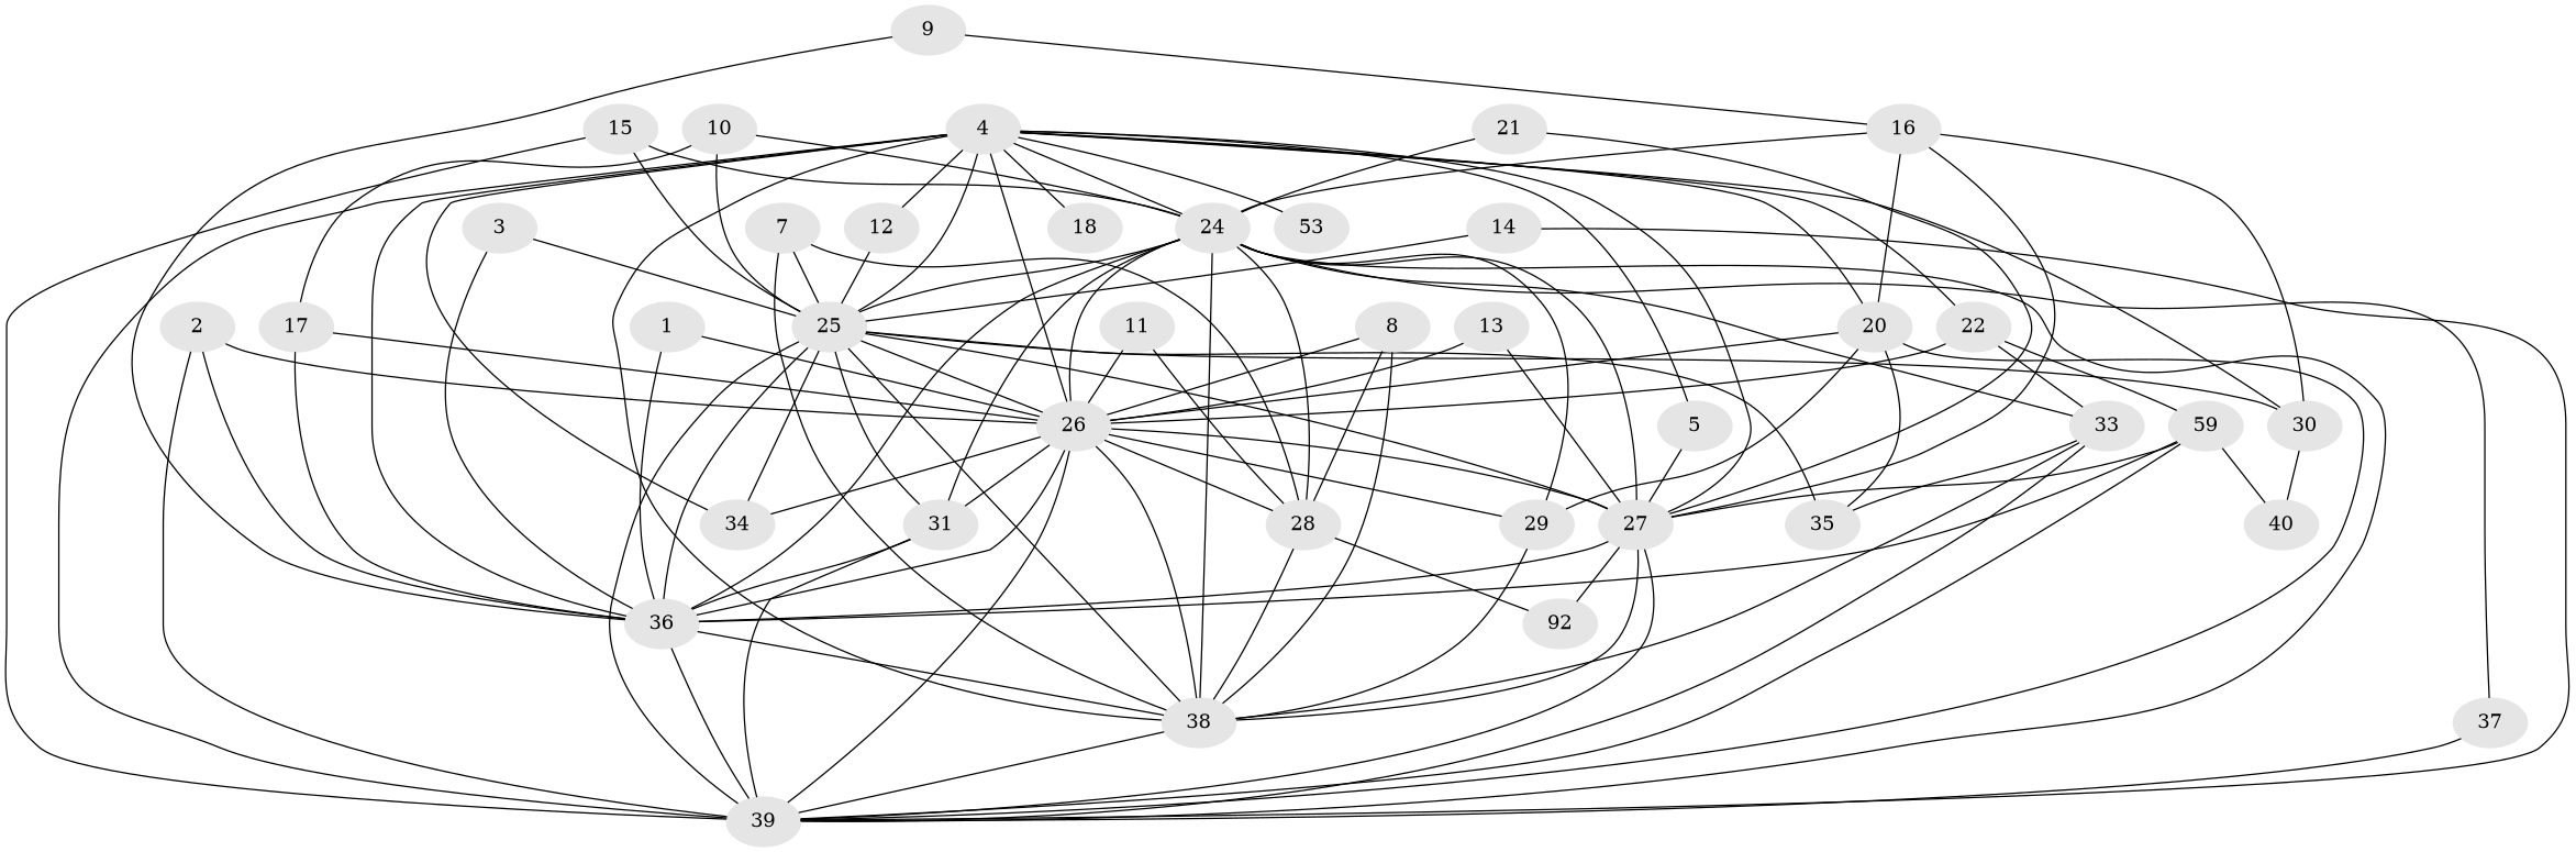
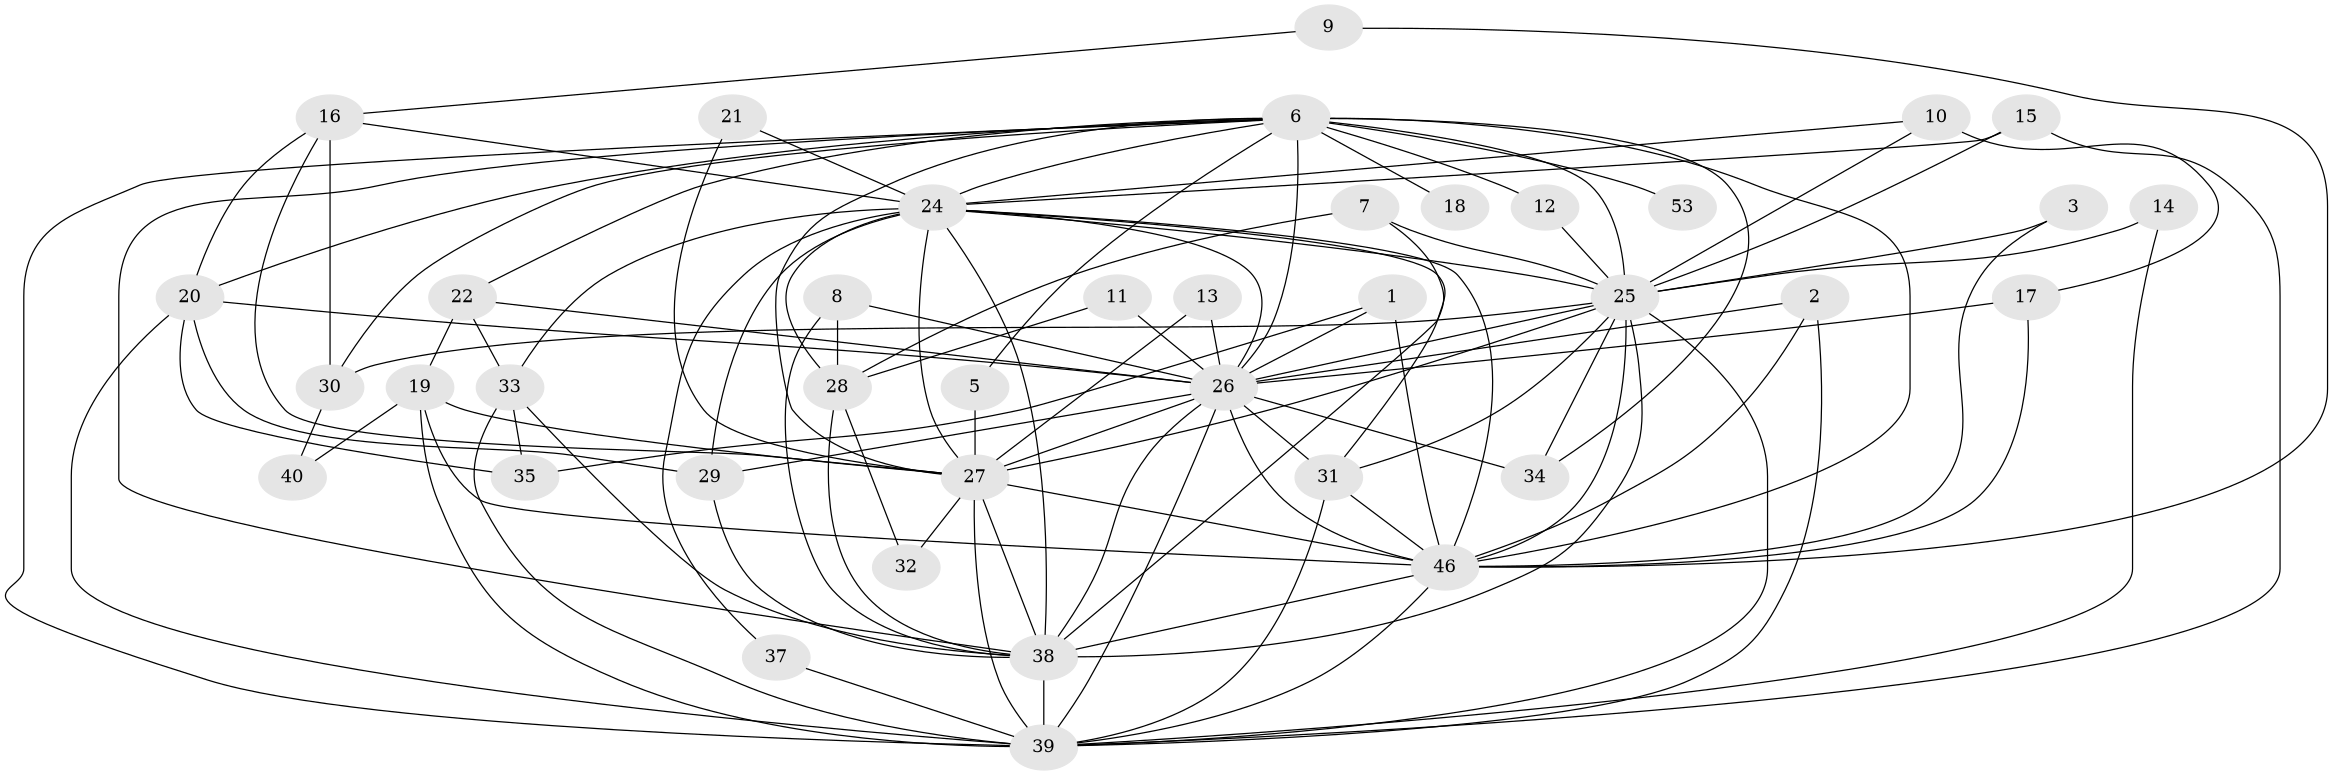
  graph {
    node [color=gray90 style=filled]
    edge [weight=1.0]
    1
    26
-   36
+   36 [label=46]
    39
    27
    34
    38
    28
    29
    31
    2
    3
    25
    30
    35
-   4
+   4 [label=6]
    5
    12
    18
    20
    22
    n22 [label=53]
    24
-   19 [label=59]
+   19
    33
    37
-   32 [label=92]
+   32
    40
    17
    7
    8
    9
    16
    10
    11
    13
    14
    15
    21
    1 -- 26
    1 -- 36
    26 -- 36 [weight=2.0]
    26 -- 39
    26 -- 27 [weight=2.0]
    26 -- 34 [weight=2.0]
    26 -- 38
-   26 -- 28
    26 -- 29
    26 -- 31
    36 -- 39 [weight=2.0]
    36 -- 38 [weight=2.0]
    27 -- 36 [weight=2.0]
    27 -- 39
    27 -- 38 [weight=2.0]
    27 -- 32
    38 -- 39
    28 -- 38
    28 -- 32
    29 -- 38
    31 -- 36 [weight=2.0]
    31 -- 39
    2 -- 26
    2 -- 36
    2 -- 39
    3 -- 36
    3 -- 25
    25 -- 26 [weight=2.0]
    25 -- 36 [weight=3.0]
    25 -- 39
    25 -- 27
    25 -- 34
    25 -- 38
    25 -- 31
    25 -- 30
-   25 -- 35
+   1 -- 35
    30 -- 40
    4 -- 26 [weight=2.0]
    4 -- 36 [weight=5.0]
    4 -- 39 [weight=3.0]
    4 -- 27 [weight=2.0]
    4 -- 34
    4 -- 38 [weight=2.0]
    4 -- 25 [weight=2.0]
    4 -- 30
    4 -- 5
    4 -- 12
    4 -- 18 [weight=2.0]
    4 -- 20
    4 -- 22
    4 -- n22 [weight=2.0]
    4 -- 24 [weight=2.0]
    5 -- 27
    12 -- 25
    20 -- 26
    20 -- 39
    20 -- 29
    20 -- 35
    22 -- 26
    22 -- 19 [weight=2.0]
    22 -- 33
    24 -- 26
    24 -- 36 [weight=2.0]
-   24 -- 39
    24 -- 27 [weight=2.0]
    24 -- 38 [weight=2.0]
    24 -- 28 [weight=2.0]
    24 -- 29 [weight=2.0]
    24 -- 31
    24 -- 25 [weight=2.0]
    24 -- 33
    24 -- 37
    19 -- 36
    19 -- 39
    19 -- 27
    19 -- 40
    33 -- 39
    33 -- 38
    33 -- 35
    37 -- 39
    17 -- 26
    17 -- 36
    7 -- 38
    7 -- 28
    7 -- 25
    8 -- 26
    8 -- 38
    8 -- 28
    9 -- 36
    9 -- 16
    16 -- 27
    16 -- 30
    16 -- 20
    16 -- 24
    10 -- 25
    10 -- 24
    10 -- 17
    11 -- 26
    11 -- 28
    13 -- 26
    13 -- 27
    14 -- 39
    14 -- 25
    15 -- 39
    15 -- 25
    15 -- 24
    21 -- 27
    21 -- 24
  }
